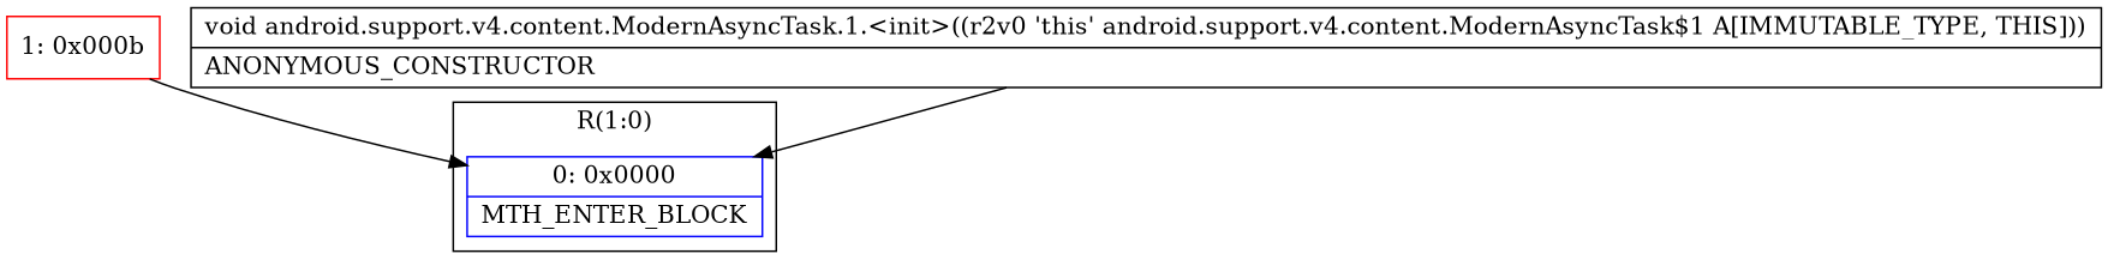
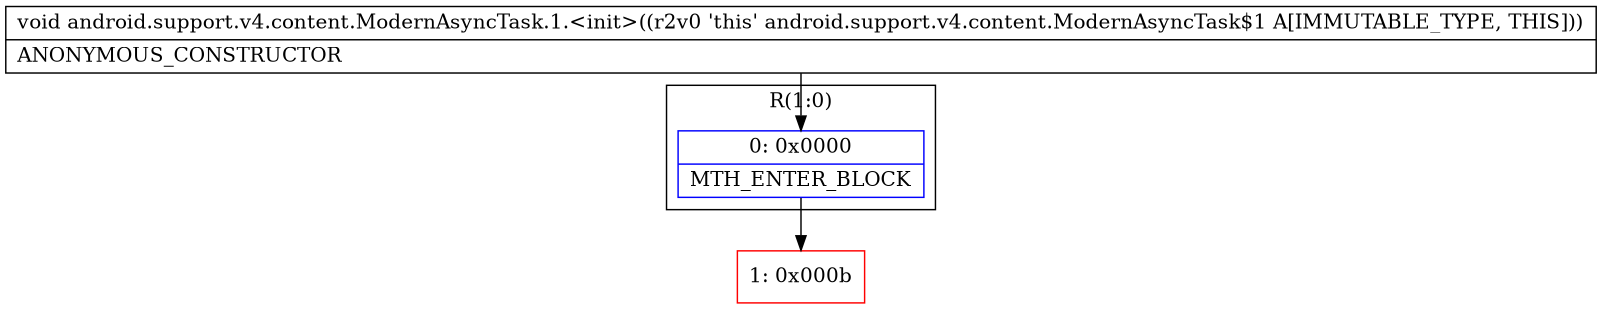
  digraph {
    node [shape=record]
    n1 [color=blue label="{0\:\ 0x0000|MTH_ENTER_BLOCK\l}"]
    n2 [color=red label="{1\:\ 0x000b}"]
    n3 [label="{void android.support.v4.content.ModernAsyncTask.1.\<init\>((r2v0 'this' android.support.v4.content.ModernAsyncTask$1 A[IMMUTABLE_TYPE, THIS]))  | ANONYMOUS_CONSTRUCTOR\l}"]
    subgraph cluster_1 {
      label="R(1:0)"
      n1
    }
-   n2 -> n1
+   n1 -> n2
    n3 -> n1
  }
